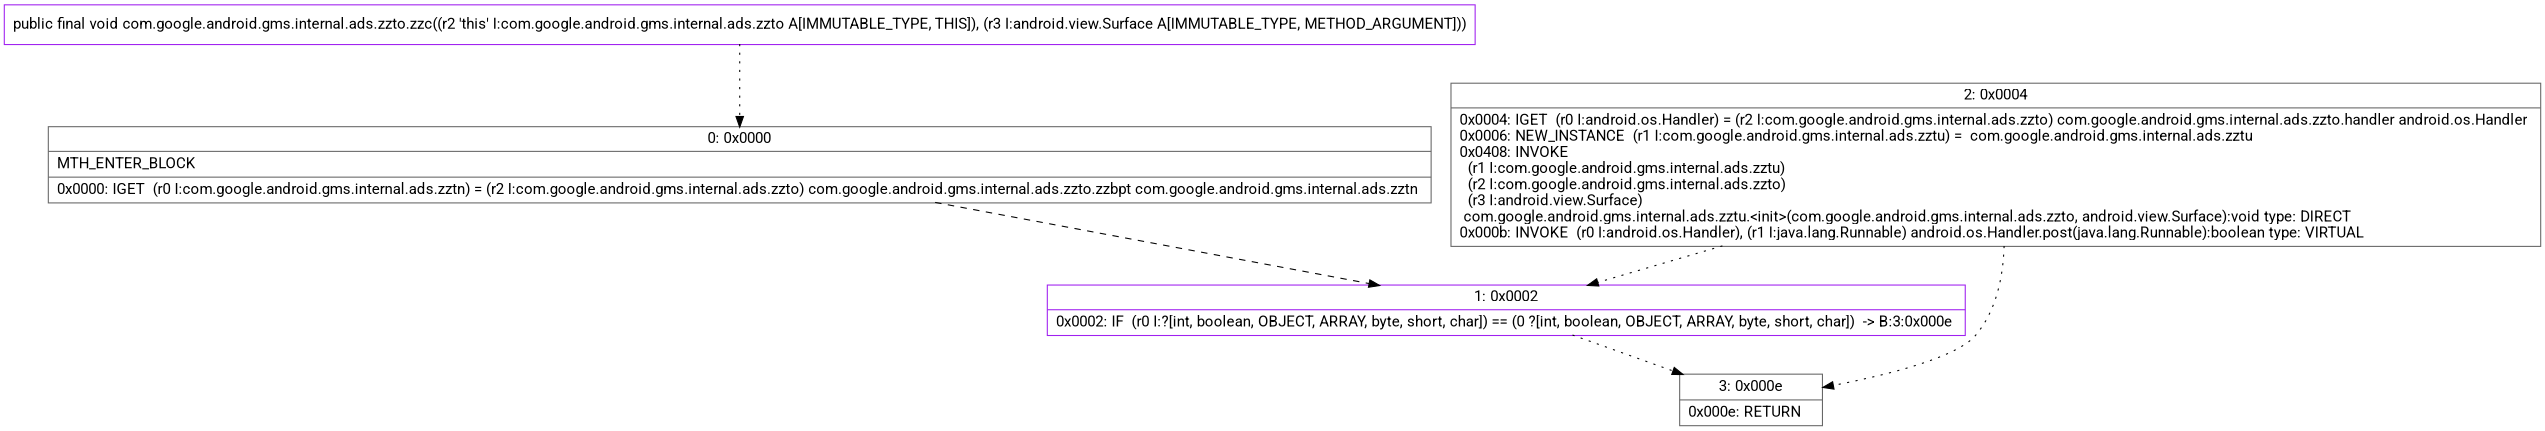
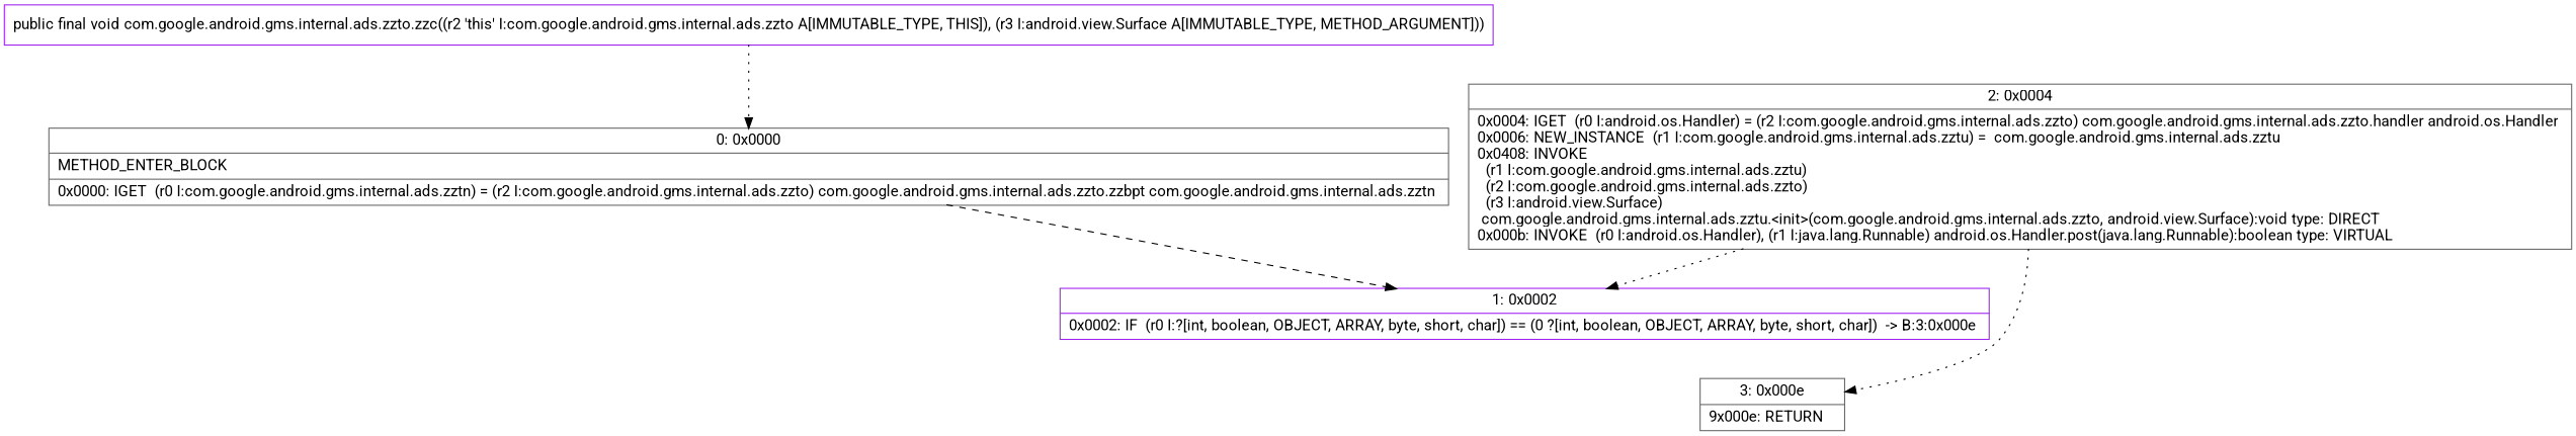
  digraph {
    fontname=Roboto
    node [color=gray40 fontname=Roboto shape=record]
    edge [fontname=Roboto style=dotted]
-   n1 [label="{0\:\ 0x0000|MTH_ENTER_BLOCK\l|0x0000: IGET  (r0 I:com.google.android.gms.internal.ads.zztn) = (r2 I:com.google.android.gms.internal.ads.zzto) com.google.android.gms.internal.ads.zzto.zzbpt com.google.android.gms.internal.ads.zztn \l}"]
+   n1 [label="{0\:\ 0x0000|METHOD_ENTER_BLOCK\l|0x0000: IGET  (r0 I:com.google.android.gms.internal.ads.zztn) = (r2 I:com.google.android.gms.internal.ads.zzto) com.google.android.gms.internal.ads.zzto.zzbpt com.google.android.gms.internal.ads.zztn \l}"]
    n2 [color=purple label="{1\:\ 0x0002|0x0002: IF  (r0 I:?[int, boolean, OBJECT, ARRAY, byte, short, char]) == (0 ?[int, boolean, OBJECT, ARRAY, byte, short, char])  \-\> B:3:0x000e \l}"]
-   n3 [label="{3\:\ 0x000e|0x000e: RETURN   \l}"]
+   n3 [label="{3\:\ 0x000e|9x000e: RETURN   \l}"]
    n4 [label="{2\:\ 0x0004|0x0004: IGET  (r0 I:android.os.Handler) = (r2 I:com.google.android.gms.internal.ads.zzto) com.google.android.gms.internal.ads.zzto.handler android.os.Handler \l0x0006: NEW_INSTANCE  (r1 I:com.google.android.gms.internal.ads.zztu) =  com.google.android.gms.internal.ads.zztu \l0x0408: INVOKE  \l  (r1 I:com.google.android.gms.internal.ads.zztu)\l  (r2 I:com.google.android.gms.internal.ads.zzto)\l  (r3 I:android.view.Surface)\l com.google.android.gms.internal.ads.zztu.\<init\>(com.google.android.gms.internal.ads.zzto, android.view.Surface):void type: DIRECT \l0x000b: INVOKE  (r0 I:android.os.Handler), (r1 I:java.lang.Runnable) android.os.Handler.post(java.lang.Runnable):boolean type: VIRTUAL \l}"]
    n5 [color=purple label="{public final void com.google.android.gms.internal.ads.zzto.zzc((r2 'this' I:com.google.android.gms.internal.ads.zzto A[IMMUTABLE_TYPE, THIS]), (r3 I:android.view.Surface A[IMMUTABLE_TYPE, METHOD_ARGUMENT])) }"]
    n1 -> n2 [style=dashed]
-   n2 -> n3
    n4 -> n2
    n4 -> n3
    n5 -> n1
  }
